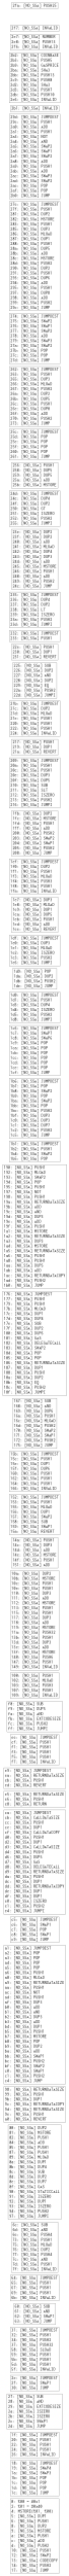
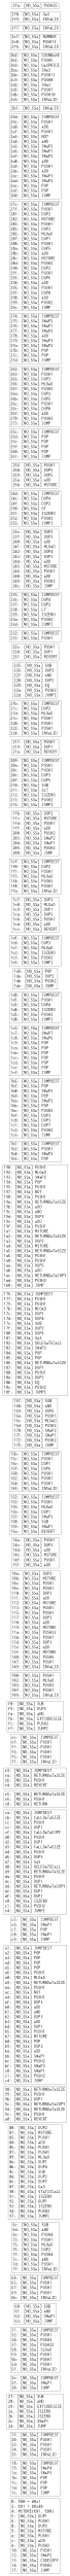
  digraph {
    rankdir=LR
    node [fontname=Courier fontsize=30.0 rank=same shape=box]
    n1 [label="0: %00 = #0x1\l2: %01 = #0x40\l4: MSTORE(%01, %00)\l5: [NO_SSA] DUP1\l6: [NO_SSA] PUSH1\l8: [NO_SSA] DUP2\l9: [NO_SSA] MSTORE\la: [NO_SSA] PUSH1\lc: [NO_SSA] ADD\ld: [NO_SSA] PUSH2\l10: [NO_SSA] PUSH1\l12: [NO_SSA] SWAP2\l13: [NO_SSA] CODECOPY\l14: [NO_SSA] PUSH2\l17: [NO_SSA] JUMP\l"]
    n2 [label="18: [NO_SSA] JUMPDEST\l19: [NO_SSA] SWAP4\l1a: [NO_SSA] SWAP3\l1b: [NO_SSA] POP\l1c: [NO_SSA] POP\l1d: [NO_SSA] POP\l1e: [NO_SSA] JUMP\l"]
    n3 [label="1f: [NO_SSA] JUMPDEST\l20: [NO_SSA] PUSH1\l22: [NO_SSA] PUSH1\l24: [NO_SSA] PUSH1\l26: [NO_SSA] INVALID\l"]
    n4 [label="27: [NO_SSA] SUB\l28: [NO_SSA] AND\l29: [NO_SSA] EXTCODESIZE\l2a: [NO_SSA] ISZERO\l2b: [NO_SSA] ISZERO\l2c: [NO_SSA] SWAP1\l2d: [NO_SSA] JUMP\l"]
    n5 [label="2e: [NO_SSA] JUMPDEST\l2f: [NO_SSA] SWAP1\l30: [NO_SSA] JUMP\l"]
    n6 [label="31: [NO_SSA] JUMPDEST\l32: [NO_SSA] PUSH1\l34: [NO_SSA] PUSH2\l37: [NO_SSA] PUSH32\l58: [NO_SSA] SLOAD\l59: [NO_SSA] PUSH1\l5b: [NO_SSA] PUSH1\l5d: [NO_SSA] PUSH1\l5f: [NO_SSA] INVALID\l"]
    n7 [label="60: [NO_SSA] SUB\l61: [NO_SSA] AND\l62: [NO_SSA] SWAP1\l63: [NO_SSA] JUMP\l"]
    n8 [label="64: [NO_SSA] JUMPDEST\l65: [NO_SSA] PUSH1\l67: [NO_SSA] PUSH1\l69: [NO_SSA] PUSH1\l6b: [NO_SSA] INVALID\l"]
    n9 [label="6c: [NO_SSA] SUB\l6d: [NO_SSA] AND\l6e: [NO_SSA] PUSH4\l73: [NO_SSA] PUSH1\l75: [NO_SSA] MLOAD\l76: [NO_SSA] DUP2\l77: [NO_SSA] PUSH4\l7c: [NO_SSA] AND\l7d: [NO_SSA] PUSH1\l7f: [NO_SSA] INVALID\l"]
    n10 [label="80: [NO_SSA] DUP2\l81: [NO_SSA] MSTORE\l82: [NO_SSA] PUSH1\l84: [NO_SSA] ADD\l85: [NO_SSA] PUSH1\l87: [NO_SSA] PUSH1\l89: [NO_SSA] MLOAD\l8a: [NO_SSA] DUP1\l8b: [NO_SSA] DUP4\l8c: [NO_SSA] SUB\l8d: [NO_SSA] DUP2\l8e: [NO_SSA] DUP7\l8f: [NO_SSA] GAS\l90: [NO_SSA] STATICCALL\l91: [NO_SSA] ISZERO\l92: [NO_SSA] DUP1\l93: [NO_SSA] ISZERO\l94: [NO_SSA] PUSH2\l97: [NO_SSA] JUMPI\l"]
    n11 [label="98: [NO_SSA] RETURNDATASIZE\l99: [NO_SSA] PUSH1\l9b: [NO_SSA] DUP1\l9c: [NO_SSA] RETURNDATACOPY\l9d: [NO_SSA] RETURNDATASIZE\l9e: [NO_SSA] PUSH1\la0: [NO_SSA] REVERT\l"]
    n12 [label="a1: [NO_SSA] JUMPDEST\la2: [NO_SSA] POP\la3: [NO_SSA] POP\la4: [NO_SSA] POP\la5: [NO_SSA] POP\la6: [NO_SSA] PUSH1\la8: [NO_SSA] MLOAD\la9: [NO_SSA] RETURNDATASIZE\laa: [NO_SSA] PUSH1\lac: [NO_SSA] NOT\lad: [NO_SSA] PUSH1\laf: [NO_SSA] DUP3\lb0: [NO_SSA] ADD\lb1: [NO_SSA] AND\lb2: [NO_SSA] DUP3\lb3: [NO_SSA] ADD\lb4: [NO_SSA] DUP1\lb5: [NO_SSA] PUSH1\lb7: [NO_SSA] MSTORE\lb8: [NO_SSA] POP\lb9: [NO_SSA] DUP2\lba: [NO_SSA] ADD\lbb: [NO_SSA] SWAP1\lbc: [NO_SSA] PUSH2\lbf: [NO_SSA] SWAP2\lc0: [NO_SSA] SWAP1\lc1: [NO_SSA] PUSH2\lc4: [NO_SSA] JUMP\l"]
    n13 [label="c5: [NO_SSA] JUMPDEST\lc6: [NO_SSA] SWAP1\lc7: [NO_SSA] POP\lc8: [NO_SSA] SWAP1\lc9: [NO_SSA] JUMP\l"]
    n14 [label="ca: [NO_SSA] JUMPDEST\lcb: [NO_SSA] CALLDATASIZE\lcc: [NO_SSA] PUSH1\lce: [NO_SSA] DUP1\lcf: [NO_SSA] CALLDATACOPY\ld0: [NO_SSA] PUSH1\ld2: [NO_SSA] DUP1\ld3: [NO_SSA] CALLDATASIZE\ld4: [NO_SSA] PUSH1\ld6: [NO_SSA] DUP5\ld7: [NO_SSA] GAS\ld8: [NO_SSA] DELEGATECALL\ld9: [NO_SSA] RETURNDATASIZE\lda: [NO_SSA] PUSH1\ldc: [NO_SSA] DUP1\ldd: [NO_SSA] RETURNDATACOPY\lde: [NO_SSA] DUP1\ldf: [NO_SSA] DUP1\le0: [NO_SSA] ISZERO\le1: [NO_SSA] PUSH2\le4: [NO_SSA] JUMPI\l"]
    n15 [label="e5: [NO_SSA] RETURNDATASIZE\le6: [NO_SSA] PUSH1\le8: [NO_SSA] RETURN\l"]
    n16 [label="e9: [NO_SSA] JUMPDEST\lea: [NO_SSA] RETURNDATASIZE\leb: [NO_SSA] PUSH1\led: [NO_SSA] REVERT\l"]
    n17 [label="ee: [NO_SSA] JUMPDEST\lef: [NO_SSA] PUSH1\lf1: [NO_SSA] PUSH1\lf3: [NO_SSA] PUSH1\lf5: [NO_SSA] PUSH1\lf7: [NO_SSA] INVALID\l"]
    n18 [label="f8: [NO_SSA] SUB\lf9: [NO_SSA] DUP5\lfa: [NO_SSA] AND\lfb: [NO_SSA] EXTCODESIZE\lfc: [NO_SSA] PUSH2\lff: [NO_SSA] JUMPI\l"]
    n19 [label="100: [NO_SSA] PUSH1\l102: [NO_SSA] MLOAD\l103: [NO_SSA] PUSH3\l107: [NO_SSA] PUSH1\l109: [NO_SSA] INVALID\l"]
    n20 [label="10a: [NO_SSA] DUP2\l10b: [NO_SSA] MSTORE\l10c: [NO_SSA] PUSH1\l10e: [NO_SSA] PUSH1\l110: [NO_SSA] DUP3\l111: [NO_SSA] ADD\l112: [NO_SSA] MSTORE\l113: [NO_SSA] PUSH1\l115: [NO_SSA] PUSH1\l117: [NO_SSA] DUP3\l118: [NO_SSA] ADD\l119: [NO_SSA] MSTORE\l11a: [NO_SSA] PUSH32\l13b: [NO_SSA] PUSH1\l13d: [NO_SSA] DUP3\l13e: [NO_SSA] ADD\l13f: [NO_SSA] MSTORE\l140: [NO_SSA] PUSH6\l147: [NO_SSA] PUSH1\l149: [NO_SSA] INVALID\l"]
    n21 [label="14a: [NO_SSA] PUSH1\l14c: [NO_SSA] DUP3\l14d: [NO_SSA] ADD\l14e: [NO_SSA] MSTORE\l14f: [NO_SSA] PUSH1\l151: [NO_SSA] ADD\l"]
    n22 [label="152: [NO_SSA] JUMPDEST\l153: [NO_SSA] PUSH1\l155: [NO_SSA] MLOAD\l156: [NO_SSA] DUP1\l157: [NO_SSA] SWAP2\l158: [NO_SSA] SUB\l159: [NO_SSA] SWAP1\l15a: [NO_SSA] REVERT\l"]
    n23 [label="15b: [NO_SSA] JUMPDEST\l15c: [NO_SSA] PUSH1\l15e: [NO_SSA] DUP1\l15f: [NO_SSA] DUP6\l160: [NO_SSA] PUSH1\l162: [NO_SSA] PUSH1\l164: [NO_SSA] PUSH1\l166: [NO_SSA] INVALID\l"]
    n24 [label="167: [NO_SSA] SUB\l168: [NO_SSA] AND\l169: [NO_SSA] DUP6\l16a: [NO_SSA] PUSH1\l16c: [NO_SSA] MLOAD\l16d: [NO_SSA] PUSH2\l170: [NO_SSA] SWAP2\l171: [NO_SSA] SWAP1\l172: [NO_SSA] PUSH2\l175: [NO_SSA] JUMP\l"]
    n25 [label="176: [NO_SSA] JUMPDEST\l177: [NO_SSA] PUSH1\l179: [NO_SSA] PUSH1\l17b: [NO_SSA] MLOAD\l17c: [NO_SSA] DUP1\l17d: [NO_SSA] DUP4\l17e: [NO_SSA] SUB\l17f: [NO_SSA] DUP2\l180: [NO_SSA] DUP6\l181: [NO_SSA] GAS\l182: [NO_SSA] DELEGATECALL\l183: [NO_SSA] SWAP2\l184: [NO_SSA] POP\l185: [NO_SSA] POP\l186: [NO_SSA] RETURNDATASIZE\l187: [NO_SSA] DUP1\l188: [NO_SSA] PUSH1\l18a: [NO_SSA] DUP2\l18b: [NO_SSA] EQ\l18c: [NO_SSA] PUSH2\l18f: [NO_SSA] JUMPI\l"]
    n26 [label="190: [NO_SSA] PUSH1\l192: [NO_SSA] MLOAD\l193: [NO_SSA] SWAP2\l194: [NO_SSA] POP\l195: [NO_SSA] PUSH1\l197: [NO_SSA] NOT\l198: [NO_SSA] PUSH1\l19a: [NO_SSA] RETURNDATASIZE\l19b: [NO_SSA] ADD\l19c: [NO_SSA] AND\l19d: [NO_SSA] DUP3\l19e: [NO_SSA] ADD\l19f: [NO_SSA] PUSH1\l1a1: [NO_SSA] MSTORE\l1a2: [NO_SSA] RETURNDATASIZE\l1a3: [NO_SSA] DUP3\l1a4: [NO_SSA] MSTORE\l1a5: [NO_SSA] RETURNDATASIZE\l1a6: [NO_SSA] PUSH1\l1a8: [NO_SSA] PUSH1\l1aa: [NO_SSA] DUP5\l1ab: [NO_SSA] ADD\l1ac: [NO_SSA] RETURNDATACOPY\l1ad: [NO_SSA] PUSH2\l1b0: [NO_SSA] JUMP\l"]
    n27 [label="1b1: [NO_SSA] JUMPDEST\l1b2: [NO_SSA] PUSH1\l1b4: [NO_SSA] SWAP2\l1b5: [NO_SSA] POP\l"]
    n28 [label="1b6: [NO_SSA] JUMPDEST\l1b7: [NO_SSA] POP\l1b8: [NO_SSA] SWAP2\l1b9: [NO_SSA] POP\l1ba: [NO_SSA] SWAP2\l1bb: [NO_SSA] POP\l1bc: [NO_SSA] PUSH2\l1bf: [NO_SSA] DUP3\l1c0: [NO_SSA] DUP3\l1c1: [NO_SSA] DUP7\l1c2: [NO_SSA] PUSH2\l1c5: [NO_SSA] JUMP\l"]
    n29 [label="1c6: [NO_SSA] JUMPDEST\l1c7: [NO_SSA] SWAP7\l1c8: [NO_SSA] SWAP6\l1c9: [NO_SSA] POP\l1ca: [NO_SSA] POP\l1cb: [NO_SSA] POP\l1cc: [NO_SSA] POP\l1cd: [NO_SSA] POP\l1ce: [NO_SSA] POP\l1cf: [NO_SSA] JUMP\l"]
    n30 [label="1d0: [NO_SSA] JUMPDEST\l1d1: [NO_SSA] PUSH1\l1d3: [NO_SSA] DUP4\l1d4: [NO_SSA] ISZERO\l1d5: [NO_SSA] PUSH2\l1d8: [NO_SSA] JUMPI\l"]
    n31 [label="1d9: [NO_SSA] POP\l1da: [NO_SSA] DUP2\l1db: [NO_SSA] PUSH2\l1de: [NO_SSA] JUMP\l"]
    n32 [label="1df: [NO_SSA] JUMPDEST\l1e0: [NO_SSA] DUP3\l1e1: [NO_SSA] MLOAD\l1e2: [NO_SSA] ISZERO\l1e3: [NO_SSA] PUSH2\l1e6: [NO_SSA] JUMPI\l"]
    n33 [label="1e7: [NO_SSA] DUP3\l1e8: [NO_SSA] MLOAD\l1e9: [NO_SSA] DUP1\l1ea: [NO_SSA] DUP5\l1eb: [NO_SSA] PUSH1\l1ed: [NO_SSA] ADD\l1ee: [NO_SSA] REVERT\l"]
    n34 [label="1ef: [NO_SSA] JUMPDEST\l1f0: [NO_SSA] DUP2\l1f1: [NO_SSA] PUSH1\l1f3: [NO_SSA] MLOAD\l1f4: [NO_SSA] PUSH3\l1f8: [NO_SSA] PUSH1\l1fa: [NO_SSA] INVALID\l"]
    n35 [label="1fb: [NO_SSA] DUP2\l1fc: [NO_SSA] MSTORE\l1fd: [NO_SSA] PUSH1\l1ff: [NO_SSA] ADD\l200: [NO_SSA] PUSH2\l203: [NO_SSA] SWAP2\l204: [NO_SSA] SWAP1\l205: [NO_SSA] PUSH2\l208: [NO_SSA] JUMP\l"]
    n36 [label="209: [NO_SSA] JUMPDEST\l20a: [NO_SSA] PUSH1\l20c: [NO_SSA] PUSH1\l20e: [NO_SSA] DUP3\l20f: [NO_SSA] DUP5\l210: [NO_SSA] SUB\l211: [NO_SSA] SLT\l212: [NO_SSA] ISZERO\l213: [NO_SSA] PUSH2\l216: [NO_SSA] JUMPI\l"]
    n37 [label="217: [NO_SSA] PUSH1\l219: [NO_SSA] DUP1\l21a: [NO_SSA] REVERT\l"]
    n38 [label="21b: [NO_SSA] JUMPDEST\l21c: [NO_SSA] DUP2\l21d: [NO_SSA] MLOAD\l21e: [NO_SSA] PUSH1\l220: [NO_SSA] PUSH1\l222: [NO_SSA] PUSH1\l224: [NO_SSA] INVALID\l"]
    n39 [label="225: [NO_SSA] SUB\l226: [NO_SSA] DUP2\l227: [NO_SSA] AND\l228: [NO_SSA] DUP2\l229: [NO_SSA] EQ\l22a: [NO_SSA] PUSH2\l22d: [NO_SSA] JUMPI\l"]
    n40 [label="22e: [NO_SSA] PUSH1\l230: [NO_SSA] DUP1\l231: [NO_SSA] REVERT\l"]
    n41 [label="232: [NO_SSA] JUMPDEST\l233: [NO_SSA] PUSH1\l"]
    n42 [label="235: [NO_SSA] JUMPDEST\l236: [NO_SSA] DUP4\l237: [NO_SSA] DUP2\l238: [NO_SSA] LT\l239: [NO_SSA] ISZERO\l23a: [NO_SSA] PUSH2\l23d: [NO_SSA] JUMPI\l"]
    n43 [label="23e: [NO_SSA] DUP2\l23f: [NO_SSA] DUP2\l240: [NO_SSA] ADD\l241: [NO_SSA] MLOAD\l242: [NO_SSA] DUP4\l243: [NO_SSA] DUP3\l244: [NO_SSA] ADD\l245: [NO_SSA] MSTORE\l246: [NO_SSA] PUSH1\l248: [NO_SSA] ADD\l249: [NO_SSA] PUSH2\l24c: [NO_SSA] JUMP\l"]
    n44 [label="24d: [NO_SSA] JUMPDEST\l24e: [NO_SSA] DUP4\l24f: [NO_SSA] DUP2\l250: [NO_SSA] GT\l251: [NO_SSA] ISZERO\l252: [NO_SSA] PUSH2\l255: [NO_SSA] JUMPI\l"]
    n45 [label="256: [NO_SSA] PUSH1\l258: [NO_SSA] DUP5\l259: [NO_SSA] DUP5\l25a: [NO_SSA] ADD\l25b: [NO_SSA] MSTORE\l"]
    n46 [label="25c: [NO_SSA] JUMPDEST\l25d: [NO_SSA] POP\l25e: [NO_SSA] POP\l25f: [NO_SSA] POP\l260: [NO_SSA] POP\l261: [NO_SSA] JUMP\l"]
    n47 [label="262: [NO_SSA] JUMPDEST\l263: [NO_SSA] PUSH1\l265: [NO_SSA] DUP3\l266: [NO_SSA] MLOAD\l267: [NO_SSA] PUSH2\l26a: [NO_SSA] DUP2\l26b: [NO_SSA] DUP5\l26c: [NO_SSA] PUSH1\l26e: [NO_SSA] DUP8\l26f: [NO_SSA] ADD\l270: [NO_SSA] PUSH2\l273: [NO_SSA] JUMP\l"]
    n48 [label="274: [NO_SSA] JUMPDEST\l275: [NO_SSA] SWAP2\l276: [NO_SSA] SWAP1\l277: [NO_SSA] SWAP2\l278: [NO_SSA] ADD\l279: [NO_SSA] SWAP3\l27a: [NO_SSA] SWAP2\l27b: [NO_SSA] POP\l27c: [NO_SSA] POP\l27d: [NO_SSA] JUMP\l"]
    n49 [label="27e: [NO_SSA] JUMPDEST\l27f: [NO_SSA] PUSH1\l281: [NO_SSA] DUP2\l282: [NO_SSA] MSTORE\l283: [NO_SSA] PUSH1\l285: [NO_SSA] DUP3\l286: [NO_SSA] MLOAD\l287: [NO_SSA] DUP1\l288: [NO_SSA] PUSH1\l28a: [NO_SSA] DUP5\l28b: [NO_SSA] ADD\l28c: [NO_SSA] MSTORE\l28d: [NO_SSA] PUSH2\l290: [NO_SSA] DUP2\l291: [NO_SSA] PUSH1\l293: [NO_SSA] DUP6\l294: [NO_SSA] ADD\l295: [NO_SSA] PUSH1\l297: [NO_SSA] DUP8\l298: [NO_SSA] ADD\l299: [NO_SSA] PUSH2\l29c: [NO_SSA] JUMP\l"]
    n50 [label="29d: [NO_SSA] JUMPDEST\l29e: [NO_SSA] PUSH1\l2a0: [NO_SSA] ADD\l2a1: [NO_SSA] PUSH1\l2a3: [NO_SSA] NOT\l2a4: [NO_SSA] AND\l2a5: [NO_SSA] SWAP2\l2a6: [NO_SSA] SWAP1\l2a7: [NO_SSA] SWAP2\l2a8: [NO_SSA] ADD\l2a9: [NO_SSA] PUSH1\l2ab: [NO_SSA] ADD\l2ac: [NO_SSA] SWAP3\l2ad: [NO_SSA] SWAP2\l2ae: [NO_SSA] POP\l2af: [NO_SSA] POP\l2b0: [NO_SSA] JUMP\l"]
    n51 [label="2b1: [NO_SSA] INVALID\l"]
    n52 [label="2b2: [NO_SSA] COINBASE\l2b3: [NO_SSA] PUSH5\l2b9: [NO_SSA] GASPRICE\l2ba: [NO_SSA] SHA3\l2bb: [NO_SSA] PUSH13\l2c9: [NO_SSA] PUSH8\l2d2: [NO_SSA] SHA3\l2d3: [NO_SSA] PUSH7\l2db: [NO_SSA] PUSH10\l2e6: [NO_SSA] INVALID\l"]
    n53 [label="2e7: [NO_SSA] NUMBER\l2e8: [NO_SSA] PUSH13\l2f6: [NO_SSA] INVALID\l"]
    n54 [label="2f7: [NO_SSA] INVALID\l"]
+   n55 [label="2f8: [NO_SSA] GAS\l2f9: [NO_SSA] INVALID\l"]
    n56 [label="2fa: [NO_SSA] PUSH25\l"]
    subgraph sub_1 {
      n1
      n2
      n3
      n4
      n5
      n6
      n7
      n8
      n9
      n10
      n11
      n12
      n13
      n14
      n15
      n16
      n17
      n18
      n19
      n20
      n21
      n22
      n23
      n24
      n25
      n26
      n27
      n28
      n29
      n30
      n31
      n32
      n33
      n34
      n35
      n36
      n37
      n38
      n39
      n40
      n41
      n42
      n43
      n44
      n45
      n46
      n47
      n48
      n49
      n50
      n51
      n52
      n53
      n54
+     n55
      n56
    }
  }
